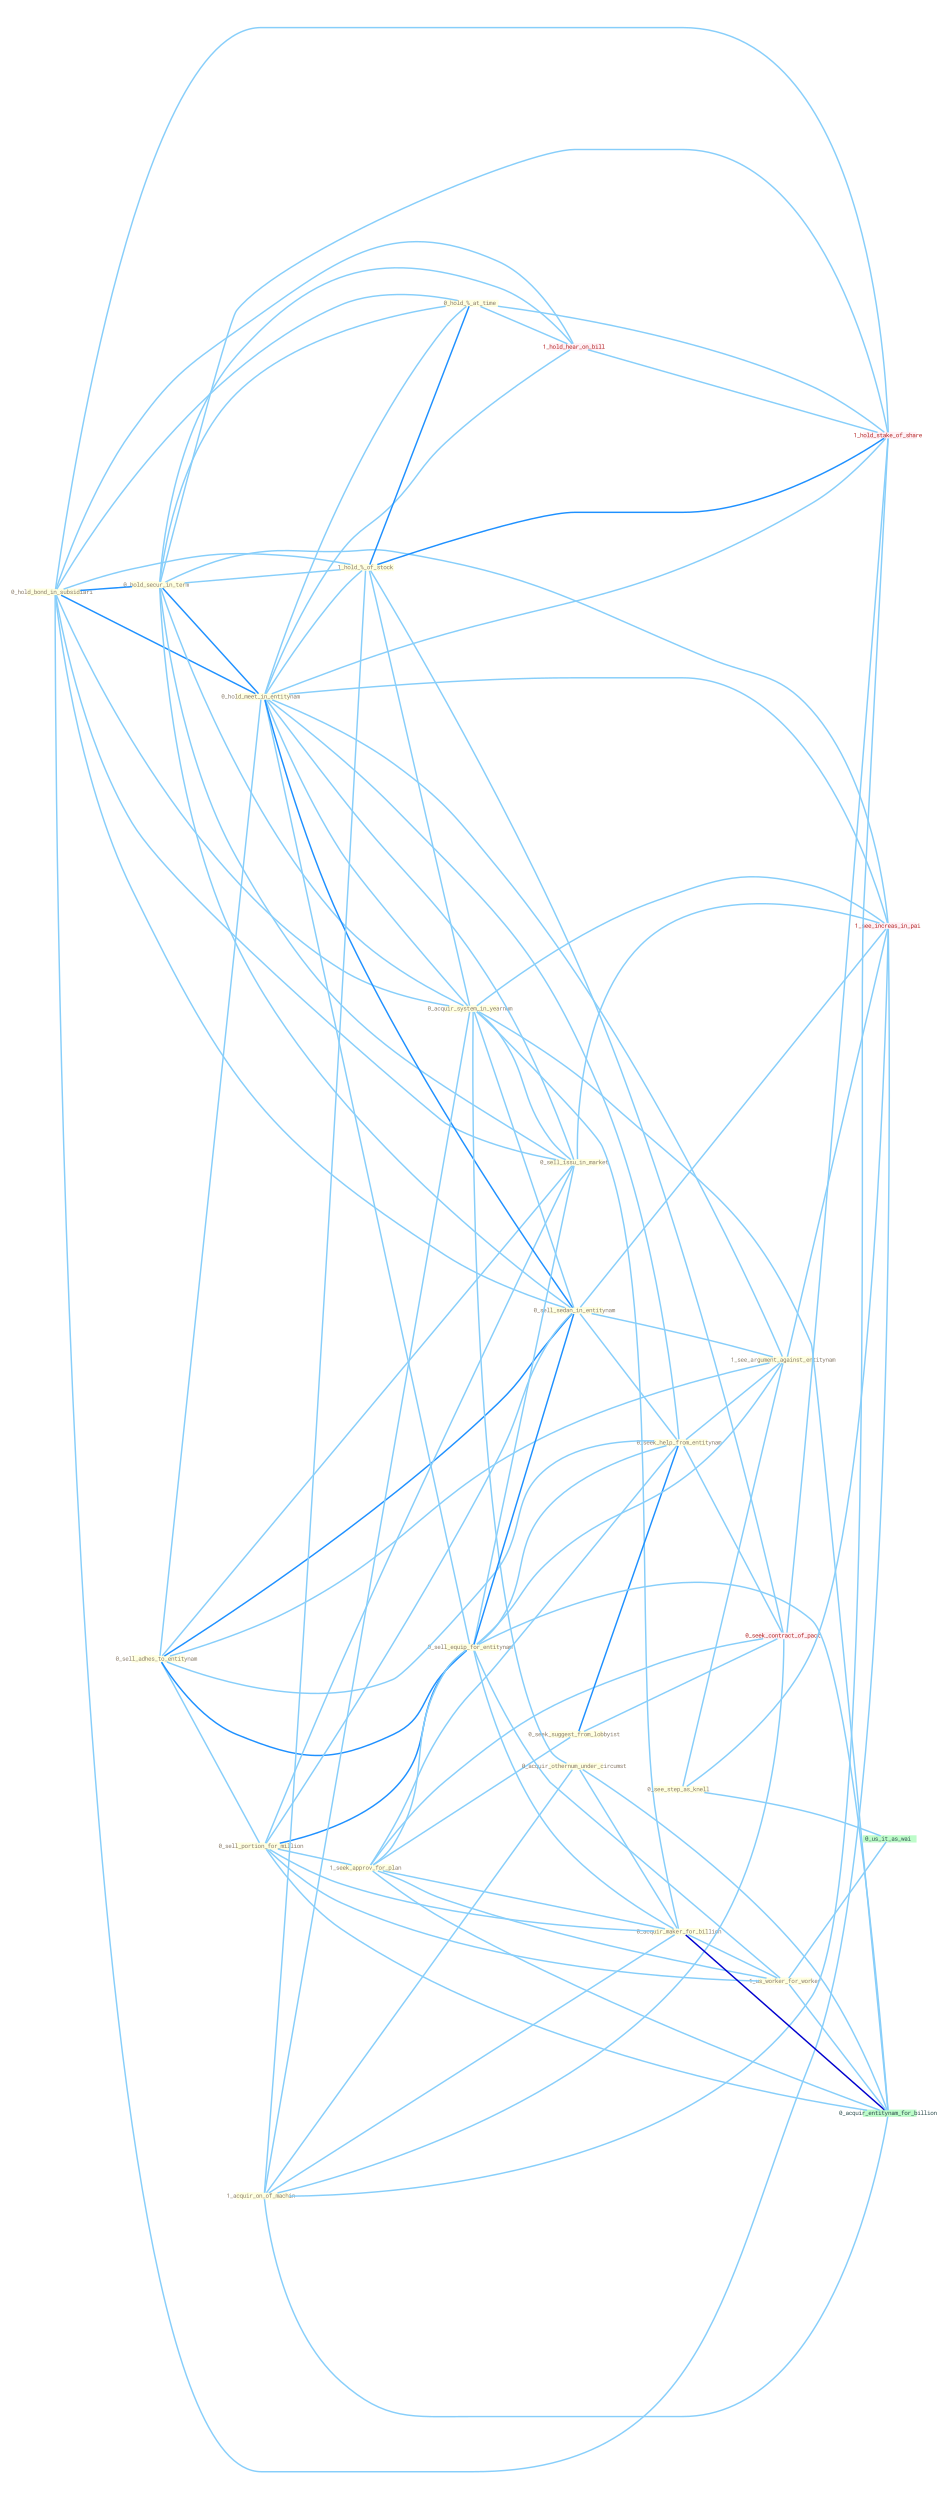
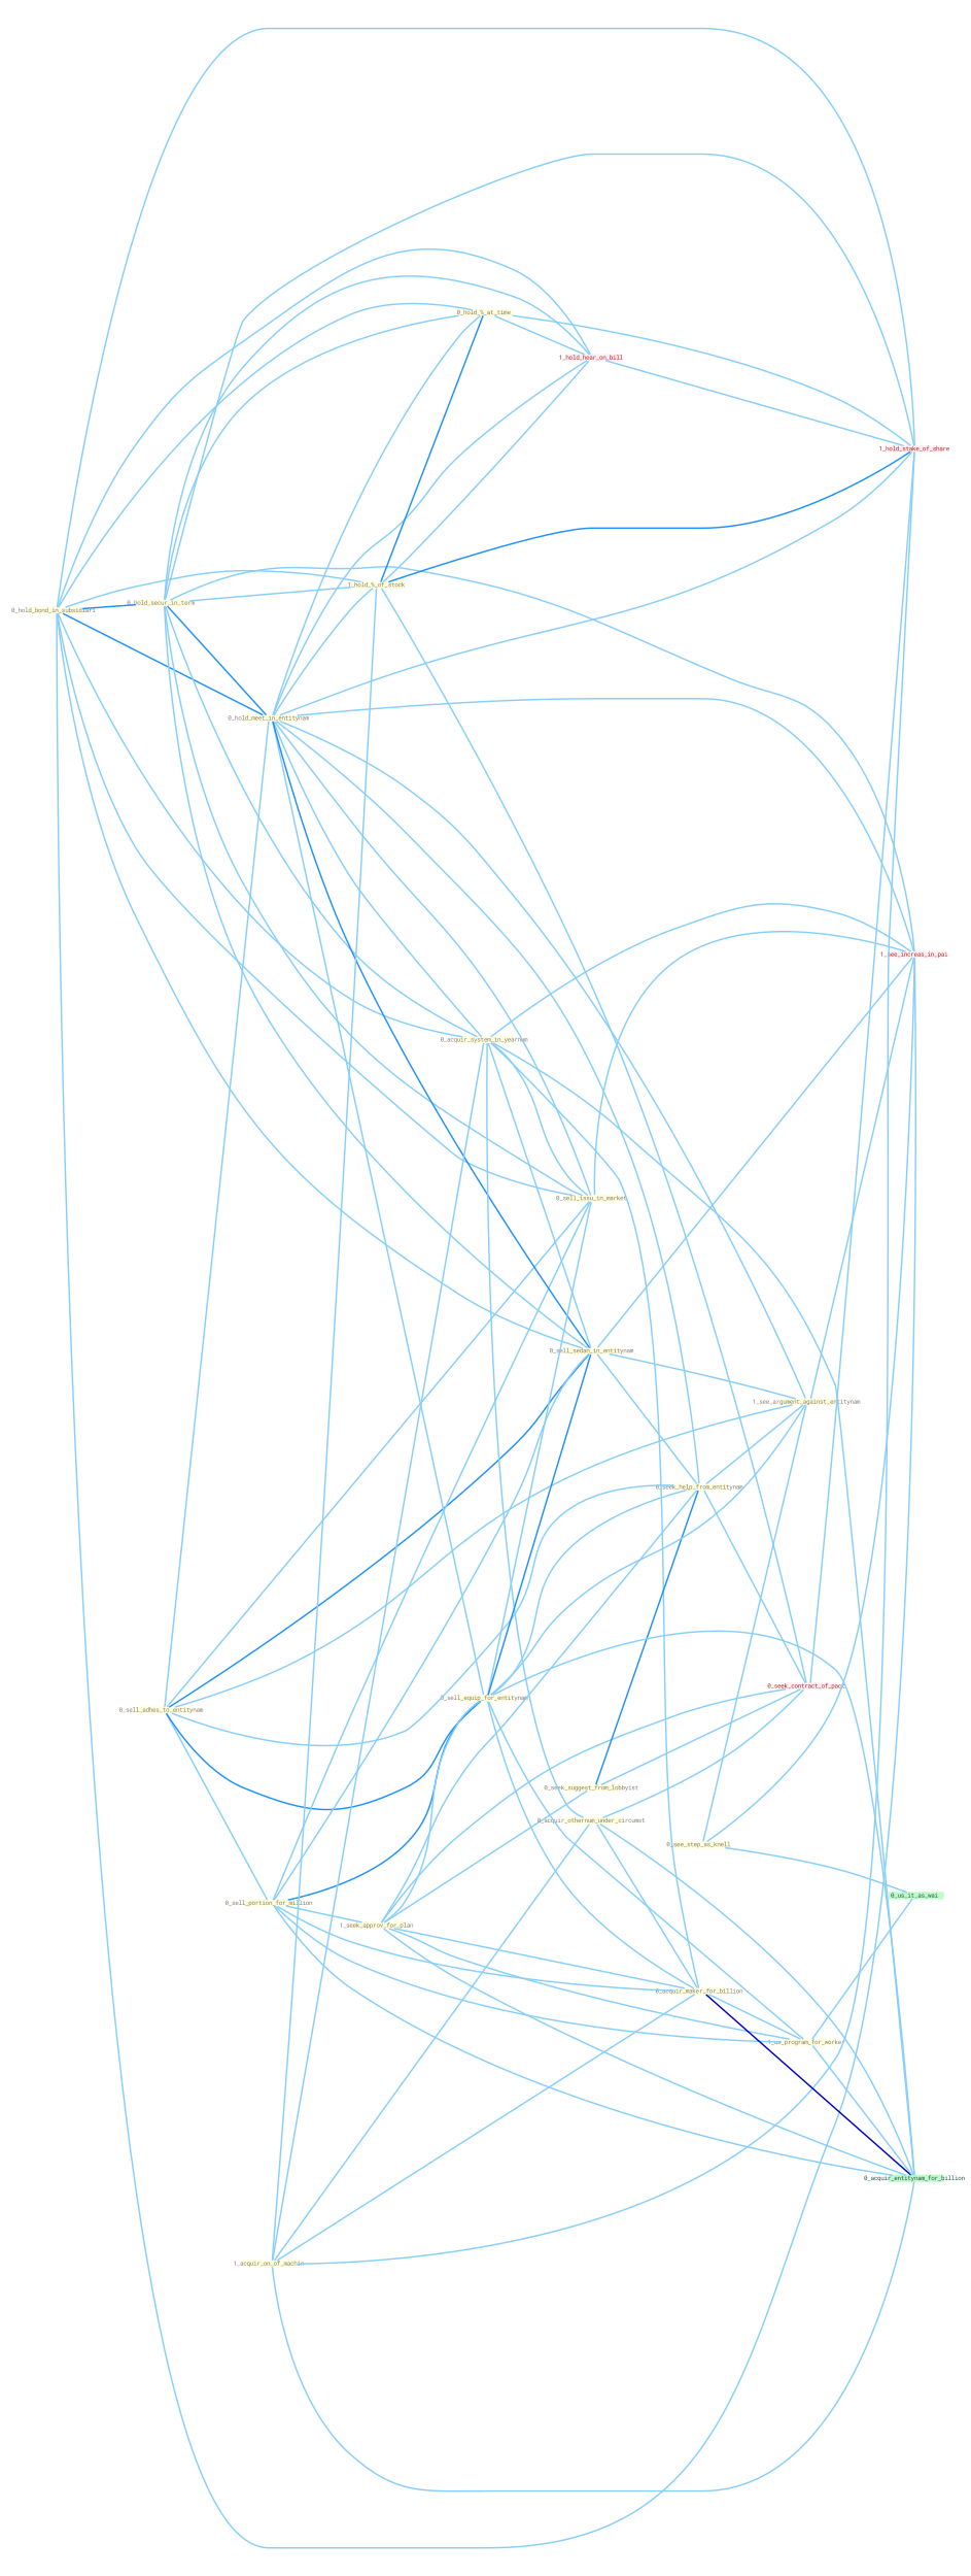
  graph {
    fontname="Roboto Mono"
    rankdir=LR
    node [color="#ffffe0" fixedsize=true fontcolor="#8b7d6b" fontname="Roboto Mono" fontsize=4 shape=polygon style=filled]
    edge [color="#87cefa" fontname="Roboto Mono" w=1]
    "0_hold_bond_in_subsidiari " [height=.06 width=.5]
    "0_sell_adhes_to_entitynam " [height=.06 width=.5]
    "0_hold_secur_in_term " [height=.06 width=.5]
    "0_sell_portion_for_million " [height=.06 width=.5]
    "0_hold_meet_in_entitynam " [height=.06 width=.5]
    "1_seek_approv_for_plan " [height=.06 width=.5]
    "1_acquir_on_of_machin " [height=.06 width=.5]
    "0_acquir_system_in_yearnum " [height=.06 width=.5]
    "0_seek_suggest_from_lobbyist " [height=.06 width=.5]
    "0_see_step_as_knell " [height=.06 width=.5]
    "0_acquir_othernum_under_circumst " [height=.06 width=.5]
    "0_sell_equip_for_entitynam " [height=.06 width=.5]
    "0_sell_issu_in_market " [height=.06 width=.5]
    "0_sell_sedan_in_entitynam " [height=.06 width=.5]
    "0_acquir_maker_for_billion " [height=.06 width=.5]
    "1_hold_%_of_stock " [height=.06 width=.5]
    "0_seek_help_from_entitynam " [height=.06 width=.5]
    "0_hold_%_at_time " [height=.06 width=.5]
-   "1_us_program_for_worker " [height=.06 width=.5 label="1_us_worker_for_worker"]
+   "1_us_program_for_worker " [height=.06 width=.5]
    "1_see_argument_against_entitynam " [height=.06 width=.5]
    "0_seek_contract_of_pact " [color="#fff0f5" fontcolor="#b22222" height=.06 width=.5]
    "1_see_increas_in_pai " [color="#fff0f5" fontcolor="#b22222" height=.06 width=.5]
    "1_hold_hear_on_bill " [color="#fff0f5" fontcolor="#b22222" height=.06 width=.5]
    "1_hold_stake_of_share " [color="#fff0f5" fontcolor="#b22222" height=.06 width=.5]
    "0_acquir_entitynam_for_billion " [color="#BDFCC9" fontcolor="#2f4f4f" height=.06 width=.5]
    "0_us_it_as_wai " [color="#BDFCC9" fontcolor="#2f4f4f" height=.06 width=.5]
    subgraph sub_1 {
      "0_hold_bond_in_subsidiari "
      "0_sell_adhes_to_entitynam "
      "0_hold_secur_in_term "
      "0_sell_portion_for_million "
      "0_hold_meet_in_entitynam "
      "1_seek_approv_for_plan "
      "1_acquir_on_of_machin "
      "0_acquir_system_in_yearnum "
      "0_seek_suggest_from_lobbyist "
      "0_see_step_as_knell "
      "0_acquir_othernum_under_circumst "
      "0_sell_equip_for_entitynam "
      "0_sell_issu_in_market "
      "0_sell_sedan_in_entitynam "
      "0_acquir_maker_for_billion "
      "1_hold_%_of_stock "
      "0_seek_help_from_entitynam "
      "0_hold_%_at_time "
      "1_us_program_for_worker "
      "1_see_argument_against_entitynam "
    }
    subgraph sub_2 {
      "0_seek_contract_of_pact "
      "1_see_increas_in_pai "
      "1_hold_hear_on_bill "
      "1_hold_stake_of_share "
    }
    "0_hold_bond_in_subsidiari " -- "0_hold_secur_in_term " [color="#1e90ff" w=2]
    "0_hold_bond_in_subsidiari " -- "0_hold_meet_in_entitynam " [color="#1e90ff" w=2]
    "0_hold_bond_in_subsidiari " -- "0_acquir_system_in_yearnum "
    "0_hold_bond_in_subsidiari " -- "0_sell_issu_in_market "
    "0_hold_bond_in_subsidiari " -- "0_sell_sedan_in_entitynam "
    "0_hold_bond_in_subsidiari " -- "1_hold_%_of_stock "
    "0_hold_bond_in_subsidiari " -- "0_hold_%_at_time "
    "0_hold_bond_in_subsidiari " -- "1_see_increas_in_pai "
    "0_hold_bond_in_subsidiari " -- "1_hold_hear_on_bill "
    "0_hold_bond_in_subsidiari " -- "1_hold_stake_of_share "
    "0_sell_adhes_to_entitynam " -- "0_sell_portion_for_million "
    "0_sell_adhes_to_entitynam " -- "0_hold_meet_in_entitynam "
    "0_sell_adhes_to_entitynam " -- "0_sell_equip_for_entitynam " [color="#1e90ff" w=2]
    "0_sell_adhes_to_entitynam " -- "0_sell_issu_in_market "
    "0_sell_adhes_to_entitynam " -- "0_sell_sedan_in_entitynam " [color="#1e90ff" w=2]
    "0_sell_adhes_to_entitynam " -- "0_seek_help_from_entitynam "
    "0_sell_adhes_to_entitynam " -- "1_see_argument_against_entitynam "
    "0_hold_secur_in_term " -- "0_hold_meet_in_entitynam " [color="#1e90ff" w=2]
    "0_hold_secur_in_term " -- "0_acquir_system_in_yearnum "
    "0_hold_secur_in_term " -- "0_sell_issu_in_market "
    "0_hold_secur_in_term " -- "0_sell_sedan_in_entitynam "
    "0_hold_secur_in_term " -- "1_hold_%_of_stock "
    "0_hold_secur_in_term " -- "0_hold_%_at_time "
    "0_hold_secur_in_term " -- "1_see_increas_in_pai "
    "0_hold_secur_in_term " -- "1_hold_hear_on_bill "
    "0_hold_secur_in_term " -- "1_hold_stake_of_share "
    "0_sell_portion_for_million " -- "1_seek_approv_for_plan "
    "0_sell_portion_for_million " -- "0_sell_equip_for_entitynam " [color="#1e90ff" w=2]
    "0_sell_portion_for_million " -- "0_sell_issu_in_market "
    "0_sell_portion_for_million " -- "0_sell_sedan_in_entitynam "
    "0_sell_portion_for_million " -- "0_acquir_maker_for_billion "
    "0_sell_portion_for_million " -- "1_us_program_for_worker "
    "0_sell_portion_for_million " -- "0_acquir_entitynam_for_billion "
    "0_hold_meet_in_entitynam " -- "0_acquir_system_in_yearnum "
    "0_hold_meet_in_entitynam " -- "0_sell_equip_for_entitynam "
    "0_hold_meet_in_entitynam " -- "0_sell_issu_in_market "
    "0_hold_meet_in_entitynam " -- "0_sell_sedan_in_entitynam " [color="#1e90ff" w=2]
    "0_hold_meet_in_entitynam " -- "1_hold_%_of_stock "
    "0_hold_meet_in_entitynam " -- "0_seek_help_from_entitynam "
    "0_hold_meet_in_entitynam " -- "0_hold_%_at_time "
    "0_hold_meet_in_entitynam " -- "1_see_argument_against_entitynam "
    "0_hold_meet_in_entitynam " -- "1_see_increas_in_pai "
    "0_hold_meet_in_entitynam " -- "1_hold_hear_on_bill "
    "0_hold_meet_in_entitynam " -- "1_hold_stake_of_share "
    "1_seek_approv_for_plan " -- "0_seek_suggest_from_lobbyist "
    "1_seek_approv_for_plan " -- "0_sell_equip_for_entitynam "
    "1_seek_approv_for_plan " -- "0_acquir_maker_for_billion "
    "1_seek_approv_for_plan " -- "0_seek_help_from_entitynam "
    "1_seek_approv_for_plan " -- "1_us_program_for_worker "
    "1_seek_approv_for_plan " -- "0_seek_contract_of_pact "
    "1_seek_approv_for_plan " -- "0_acquir_entitynam_for_billion "
    "1_acquir_on_of_machin " -- "0_acquir_system_in_yearnum "
    "1_acquir_on_of_machin " -- "0_acquir_othernum_under_circumst "
    "1_acquir_on_of_machin " -- "0_acquir_maker_for_billion "
    "1_acquir_on_of_machin " -- "1_hold_%_of_stock "
-   "1_acquir_on_of_machin " -- "0_seek_contract_of_pact "
+   "0_acquir_othernum_under_circumst " -- "0_seek_contract_of_pact "
    "1_acquir_on_of_machin " -- "1_hold_stake_of_share "
    "1_acquir_on_of_machin " -- "0_acquir_entitynam_for_billion "
    "0_acquir_system_in_yearnum " -- "0_acquir_othernum_under_circumst "
    "0_acquir_system_in_yearnum " -- "0_sell_issu_in_market "
    "0_acquir_system_in_yearnum " -- "0_sell_sedan_in_entitynam "
    "0_acquir_system_in_yearnum " -- "0_acquir_maker_for_billion "
    "0_acquir_system_in_yearnum " -- "1_see_increas_in_pai "
    "0_acquir_system_in_yearnum " -- "0_acquir_entitynam_for_billion "
    "0_seek_suggest_from_lobbyist " -- "0_seek_help_from_entitynam " [color="#1e90ff" w=2]
    "0_seek_suggest_from_lobbyist " -- "0_seek_contract_of_pact "
    "0_see_step_as_knell " -- "1_see_argument_against_entitynam "
    "0_see_step_as_knell " -- "1_see_increas_in_pai "
    "0_see_step_as_knell " -- "0_us_it_as_wai "
    "0_acquir_othernum_under_circumst " -- "0_acquir_maker_for_billion "
    "0_acquir_othernum_under_circumst " -- "0_acquir_entitynam_for_billion "
    "0_sell_equip_for_entitynam " -- "0_sell_issu_in_market "
    "0_sell_equip_for_entitynam " -- "0_sell_sedan_in_entitynam " [color="#1e90ff" w=2]
    "0_sell_equip_for_entitynam " -- "0_acquir_maker_for_billion "
    "0_sell_equip_for_entitynam " -- "0_seek_help_from_entitynam "
    "0_sell_equip_for_entitynam " -- "1_us_program_for_worker "
    "0_sell_equip_for_entitynam " -- "1_see_argument_against_entitynam "
    "0_sell_equip_for_entitynam " -- "0_acquir_entitynam_for_billion "
    "0_sell_issu_in_market " -- "1_see_increas_in_pai "
    "0_sell_sedan_in_entitynam " -- "0_seek_help_from_entitynam "
    "0_sell_sedan_in_entitynam " -- "1_see_argument_against_entitynam "
    "0_sell_sedan_in_entitynam " -- "1_see_increas_in_pai "
    "0_acquir_maker_for_billion " -- "1_us_program_for_worker "
    "0_acquir_maker_for_billion " -- "0_acquir_entitynam_for_billion " [color="#0000cd" w=3]
    "1_hold_%_of_stock " -- "0_hold_%_at_time " [color="#1e90ff" w=2]
    "1_hold_%_of_stock " -- "0_seek_contract_of_pact "
-   "1_hold_%_of_stock " -- "0_acquir_system_in_yearnum "
+   "1_hold_%_of_stock " -- "1_hold_hear_on_bill "
    "1_hold_%_of_stock " -- "1_hold_stake_of_share " [color="#1e90ff" w=2]
    "0_seek_help_from_entitynam " -- "1_see_argument_against_entitynam "
    "0_seek_help_from_entitynam " -- "0_seek_contract_of_pact "
    "0_hold_%_at_time " -- "1_hold_hear_on_bill "
    "0_hold_%_at_time " -- "1_hold_stake_of_share "
    "1_us_program_for_worker " -- "0_acquir_entitynam_for_billion "
    "1_us_program_for_worker " -- "0_us_it_as_wai "
    "1_see_argument_against_entitynam " -- "1_see_increas_in_pai "
    "0_seek_contract_of_pact " -- "1_hold_stake_of_share "
    "1_hold_hear_on_bill " -- "1_hold_stake_of_share "
  }
